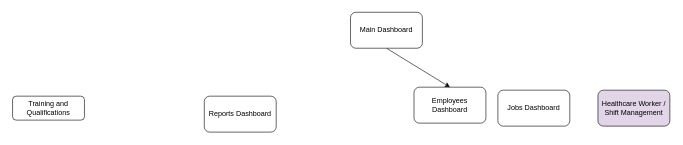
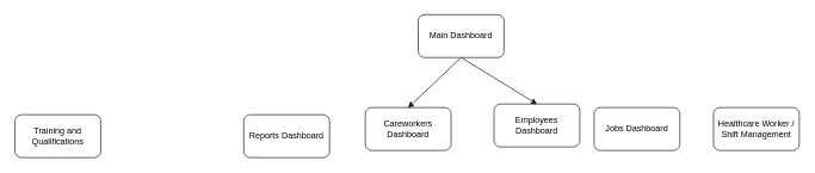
  <mxCell id="0" />
  <mxCell id="1" parent="0" />
+ <mxCell id="2" value="Careworkers&lt;br&gt;Dashboard" style="rounded=1;whiteSpace=wrap;html=1;" vertex="1" parent="1"><mxGeometry x="510" y="150" width="120" height="60" as="geometry" /></mxCell>
  <mxCell id="3" value="Employees Dashboard" style="rounded=1;whiteSpace=wrap;html=1;" vertex="1" parent="1"><mxGeometry x="690" y="145" width="120" height="60" as="geometry" /></mxCell>
  <mxCell id="4" value="Reports Dashboard" style="rounded=1;whiteSpace=wrap;html=1;" vertex="1" parent="1"><mxGeometry x="340" y="160" width="120" height="60" as="geometry" /></mxCell>
  <mxCell id="5" value="Jobs Dashboard" style="rounded=1;whiteSpace=wrap;html=1;" vertex="1" parent="1"><mxGeometry x="830" y="150" width="120" height="60" as="geometry" /></mxCell>
- <mxCell id="6" value="Healthcare Worker / Shift Management" style="rounded=1;whiteSpace=wrap;html=1;fillColor=#e1d5e7;" vertex="1" parent="1"><mxGeometry x="997" y="150" width="120" height="60" as="geometry" /></mxCell>
+ <mxCell id="6" value="Healthcare Worker / Shift Management" style="rounded=1;whiteSpace=wrap;html=1;" vertex="1" parent="1"><mxGeometry x="997" y="150" width="120" height="60" as="geometry" /></mxCell>
+ <mxCell id="7" style="edgeStyle=none;rounded=0;orthogonalLoop=1;jettySize=auto;html=1;exitX=0.5;exitY=1;exitDx=0;exitDy=0;entryX=0.5;entryY=0;entryDx=0;entryDy=0;" edge="1" parent="1" source="9" target="2"><mxGeometry relative="1" as="geometry" /></mxCell>
  <mxCell id="8" style="edgeStyle=none;rounded=0;orthogonalLoop=1;jettySize=auto;html=1;exitX=0.5;exitY=1;exitDx=0;exitDy=0;entryX=0.5;entryY=0;entryDx=0;entryDy=0;" edge="1" parent="1" source="9" target="3"><mxGeometry relative="1" as="geometry" /></mxCell>
  <mxCell id="9" value="Main Dashboard" style="rounded=1;whiteSpace=wrap;html=1;" vertex="1" parent="1"><mxGeometry x="584" y="20" width="120" height="60" as="geometry" /></mxCell>
- <mxCell id="10" value="Training and Qualifications" style="rounded=1;whiteSpace=wrap;html=1;" vertex="1" parent="1"><mxGeometry x="20" y="160" width="120" height="40" as="geometry" /></mxCell>
+ <mxCell id="10" value="Training and Qualifications" style="rounded=1;whiteSpace=wrap;html=1;" vertex="1" parent="1"><mxGeometry x="20" y="160" width="120" height="60" as="geometry" /></mxCell>
